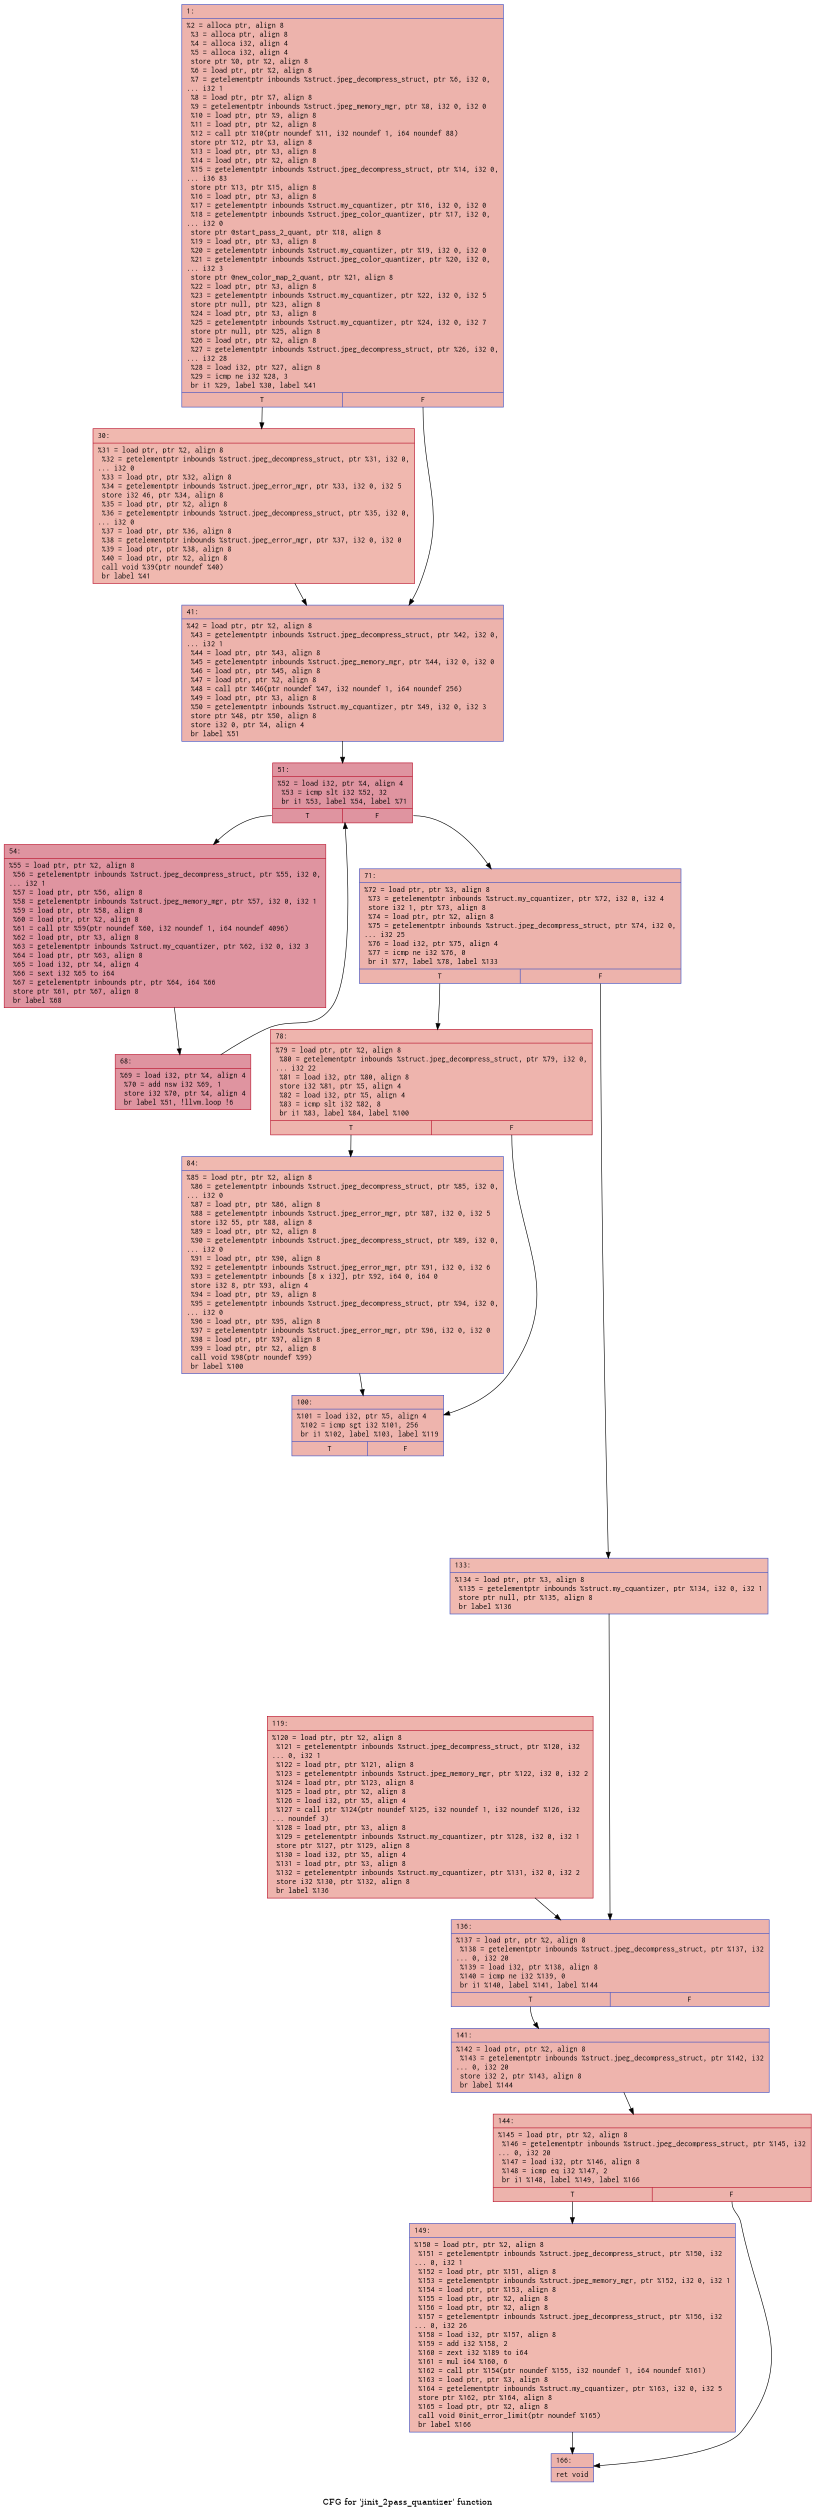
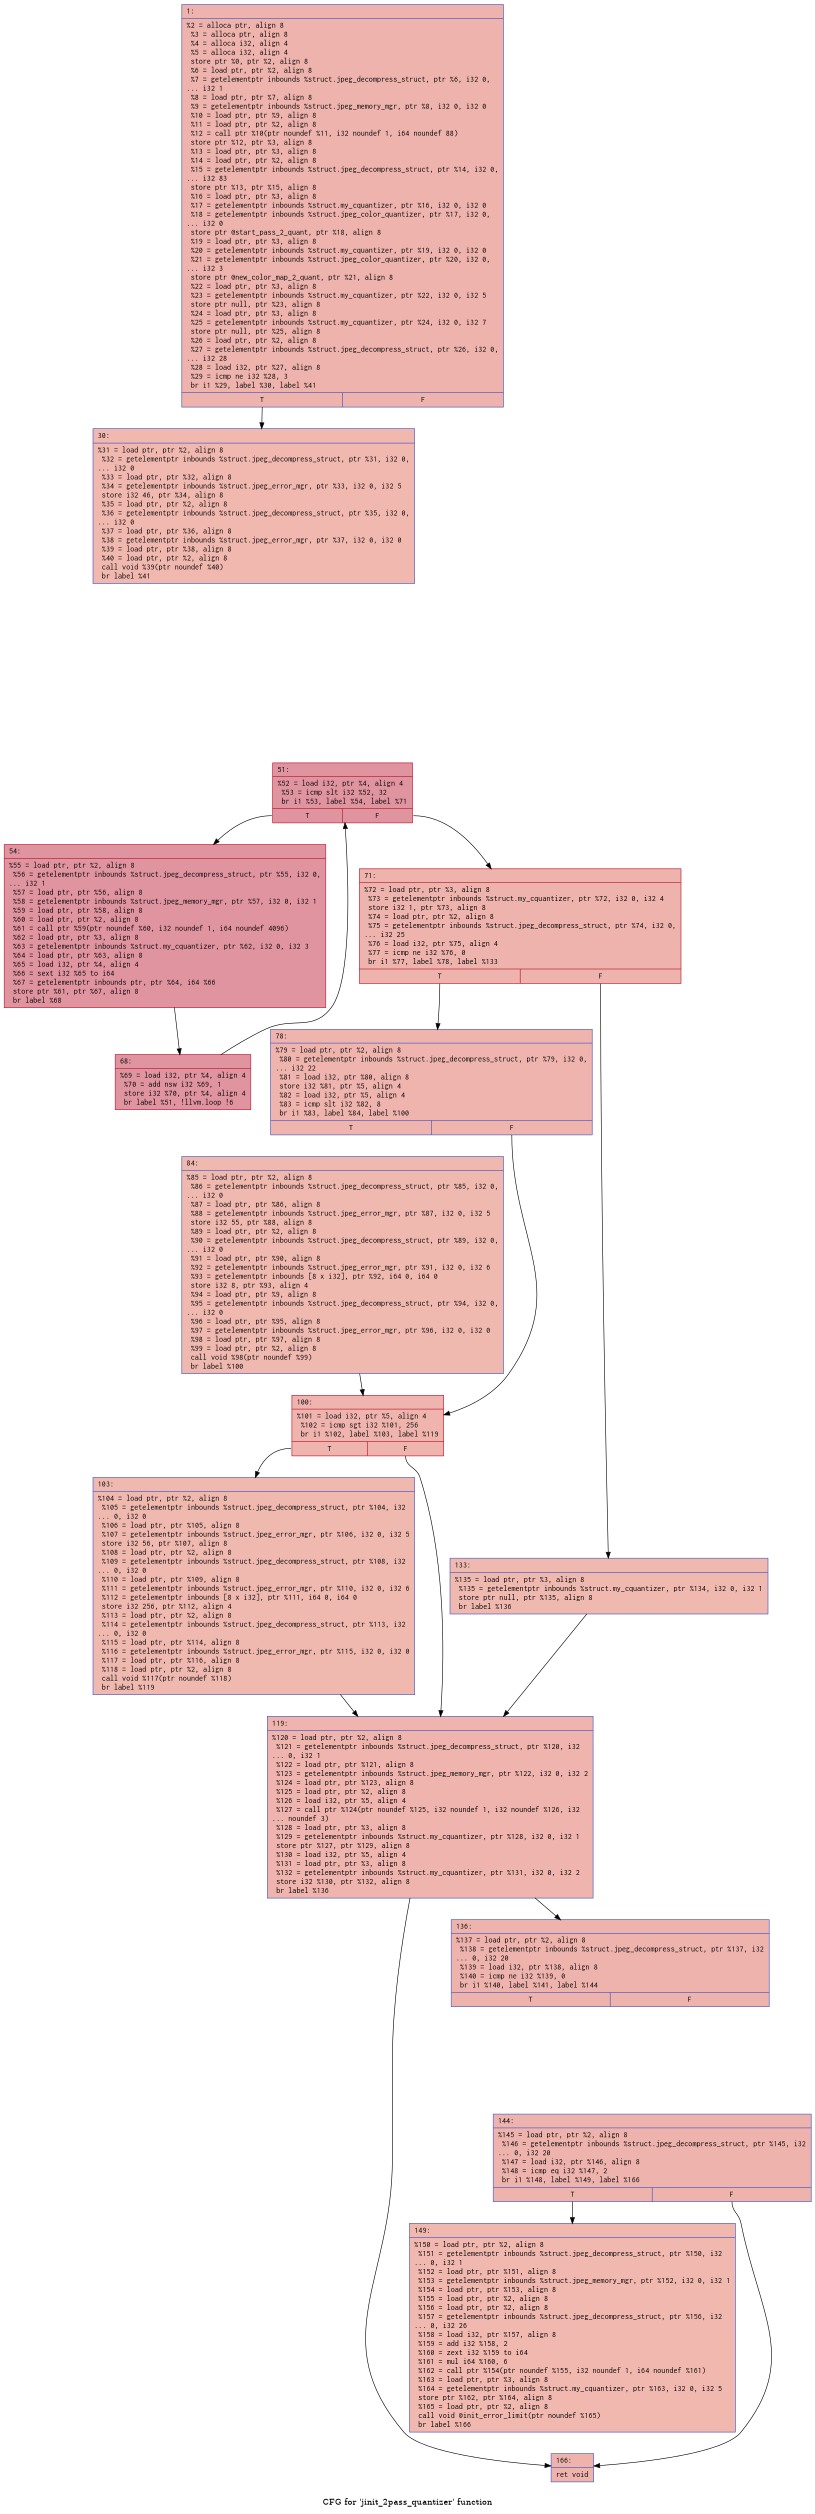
  digraph {
    label="CFG for 'jinit_2pass_quantizer' function"
    node [color="#3d50c3ff" fillcolor="#d6524470" fontname=Courier shape=record style=filled]
-   n1 [label="{1:\l|  %2 = alloca ptr, align 8\l  %3 = alloca ptr, align 8\l  %4 = alloca i32, align 4\l  %5 = alloca i32, align 4\l  store ptr %0, ptr %2, align 8\l  %6 = load ptr, ptr %2, align 8\l  %7 = getelementptr inbounds %struct.jpeg_decompress_struct, ptr %6, i32 0,\l... i32 1\l  %8 = load ptr, ptr %7, align 8\l  %9 = getelementptr inbounds %struct.jpeg_memory_mgr, ptr %8, i32 0, i32 0\l  %10 = load ptr, ptr %9, align 8\l  %11 = load ptr, ptr %2, align 8\l  %12 = call ptr %10(ptr noundef %11, i32 noundef 1, i64 noundef 88)\l  store ptr %12, ptr %3, align 8\l  %13 = load ptr, ptr %3, align 8\l  %14 = load ptr, ptr %2, align 8\l  %15 = getelementptr inbounds %struct.jpeg_decompress_struct, ptr %14, i32 0,\l... i36 83\l  store ptr %13, ptr %15, align 8\l  %16 = load ptr, ptr %3, align 8\l  %17 = getelementptr inbounds %struct.my_cquantizer, ptr %16, i32 0, i32 0\l  %18 = getelementptr inbounds %struct.jpeg_color_quantizer, ptr %17, i32 0,\l... i32 0\l  store ptr @start_pass_2_quant, ptr %18, align 8\l  %19 = load ptr, ptr %3, align 8\l  %20 = getelementptr inbounds %struct.my_cquantizer, ptr %19, i32 0, i32 0\l  %21 = getelementptr inbounds %struct.jpeg_color_quantizer, ptr %20, i32 0,\l... i32 3\l  store ptr @new_color_map_2_quant, ptr %21, align 8\l  %22 = load ptr, ptr %3, align 8\l  %23 = getelementptr inbounds %struct.my_cquantizer, ptr %22, i32 0, i32 5\l  store ptr null, ptr %23, align 8\l  %24 = load ptr, ptr %3, align 8\l  %25 = getelementptr inbounds %struct.my_cquantizer, ptr %24, i32 0, i32 7\l  store ptr null, ptr %25, align 8\l  %26 = load ptr, ptr %2, align 8\l  %27 = getelementptr inbounds %struct.jpeg_decompress_struct, ptr %26, i32 0,\l... i32 28\l  %28 = load i32, ptr %27, align 8\l  %29 = icmp ne i32 %28, 3\l  br i1 %29, label %30, label %41\l|{<s0>T|<s1>F}}"]
-   n2 [color="#b70d28ff" fillcolor="#dc5d4a70" label="{30:\l|  %31 = load ptr, ptr %2, align 8\l  %32 = getelementptr inbounds %struct.jpeg_decompress_struct, ptr %31, i32 0,\l... i32 0\l  %33 = load ptr, ptr %32, align 8\l  %34 = getelementptr inbounds %struct.jpeg_error_mgr, ptr %33, i32 0, i32 5\l  store i32 46, ptr %34, align 8\l  %35 = load ptr, ptr %2, align 8\l  %36 = getelementptr inbounds %struct.jpeg_decompress_struct, ptr %35, i32 0,\l... i32 0\l  %37 = load ptr, ptr %36, align 8\l  %38 = getelementptr inbounds %struct.jpeg_error_mgr, ptr %37, i32 0, i32 0\l  %39 = load ptr, ptr %38, align 8\l  %40 = load ptr, ptr %2, align 8\l  call void %39(ptr noundef %40)\l  br label %41\l}"]
-   n3 [label="{41:\l|  %42 = load ptr, ptr %2, align 8\l  %43 = getelementptr inbounds %struct.jpeg_decompress_struct, ptr %42, i32 0,\l... i32 1\l  %44 = load ptr, ptr %43, align 8\l  %45 = getelementptr inbounds %struct.jpeg_memory_mgr, ptr %44, i32 0, i32 0\l  %46 = load ptr, ptr %45, align 8\l  %47 = load ptr, ptr %2, align 8\l  %48 = call ptr %46(ptr noundef %47, i32 noundef 1, i64 noundef 256)\l  %49 = load ptr, ptr %3, align 8\l  %50 = getelementptr inbounds %struct.my_cquantizer, ptr %49, i32 0, i32 3\l  store ptr %48, ptr %50, align 8\l  store i32 0, ptr %4, align 4\l  br label %51\l}"]
+   n1 [label="{1:\l|  %2 = alloca ptr, align 8\l  %3 = alloca ptr, align 8\l  %4 = alloca i32, align 4\l  %5 = alloca i32, align 4\l  store ptr %0, ptr %2, align 8\l  %6 = load ptr, ptr %2, align 8\l  %7 = getelementptr inbounds %struct.jpeg_decompress_struct, ptr %6, i32 0,\l... i32 1\l  %8 = load ptr, ptr %7, align 8\l  %9 = getelementptr inbounds %struct.jpeg_memory_mgr, ptr %8, i32 0, i32 0\l  %10 = load ptr, ptr %9, align 8\l  %11 = load ptr, ptr %2, align 8\l  %12 = call ptr %10(ptr noundef %11, i32 noundef 1, i64 noundef 88)\l  store ptr %12, ptr %3, align 8\l  %13 = load ptr, ptr %3, align 8\l  %14 = load ptr, ptr %2, align 8\l  %15 = getelementptr inbounds %struct.jpeg_decompress_struct, ptr %14, i32 0,\l... i32 83\l  store ptr %13, ptr %15, align 8\l  %16 = load ptr, ptr %3, align 8\l  %17 = getelementptr inbounds %struct.my_cquantizer, ptr %16, i32 0, i32 0\l  %18 = getelementptr inbounds %struct.jpeg_color_quantizer, ptr %17, i32 0,\l... i32 0\l  store ptr @start_pass_2_quant, ptr %18, align 8\l  %19 = load ptr, ptr %3, align 8\l  %20 = getelementptr inbounds %struct.my_cquantizer, ptr %19, i32 0, i32 0\l  %21 = getelementptr inbounds %struct.jpeg_color_quantizer, ptr %20, i32 0,\l... i32 3\l  store ptr @new_color_map_2_quant, ptr %21, align 8\l  %22 = load ptr, ptr %3, align 8\l  %23 = getelementptr inbounds %struct.my_cquantizer, ptr %22, i32 0, i32 5\l  store ptr null, ptr %23, align 8\l  %24 = load ptr, ptr %3, align 8\l  %25 = getelementptr inbounds %struct.my_cquantizer, ptr %24, i32 0, i32 7\l  store ptr null, ptr %25, align 8\l  %26 = load ptr, ptr %2, align 8\l  %27 = getelementptr inbounds %struct.jpeg_decompress_struct, ptr %26, i32 0,\l... i32 28\l  %28 = load i32, ptr %27, align 8\l  %29 = icmp ne i32 %28, 3\l  br i1 %29, label %30, label %41\l|{<s0>T|<s1>F}}"]
+   n2 [fillcolor="#dc5d4a70" label="{30:\l|  %31 = load ptr, ptr %2, align 8\l  %32 = getelementptr inbounds %struct.jpeg_decompress_struct, ptr %31, i32 0,\l... i32 0\l  %33 = load ptr, ptr %32, align 8\l  %34 = getelementptr inbounds %struct.jpeg_error_mgr, ptr %33, i32 0, i32 5\l  store i32 46, ptr %34, align 8\l  %35 = load ptr, ptr %2, align 8\l  %36 = getelementptr inbounds %struct.jpeg_decompress_struct, ptr %35, i32 0,\l... i32 0\l  %37 = load ptr, ptr %36, align 8\l  %38 = getelementptr inbounds %struct.jpeg_error_mgr, ptr %37, i32 0, i32 0\l  %39 = load ptr, ptr %38, align 8\l  %40 = load ptr, ptr %2, align 8\l  call void %39(ptr noundef %40)\l  br label %41\l}"]
    n4 [color="#b70d28ff" fillcolor="#b70d2870" label="{51:\l|  %52 = load i32, ptr %4, align 4\l  %53 = icmp slt i32 %52, 32\l  br i1 %53, label %54, label %71\l|{<s0>T|<s1>F}}"]
    n5 [color="#b70d28ff" fillcolor="#b70d2870" label="{54:\l|  %55 = load ptr, ptr %2, align 8\l  %56 = getelementptr inbounds %struct.jpeg_decompress_struct, ptr %55, i32 0,\l... i32 1\l  %57 = load ptr, ptr %56, align 8\l  %58 = getelementptr inbounds %struct.jpeg_memory_mgr, ptr %57, i32 0, i32 1\l  %59 = load ptr, ptr %58, align 8\l  %60 = load ptr, ptr %2, align 8\l  %61 = call ptr %59(ptr noundef %60, i32 noundef 1, i64 noundef 4096)\l  %62 = load ptr, ptr %3, align 8\l  %63 = getelementptr inbounds %struct.my_cquantizer, ptr %62, i32 0, i32 3\l  %64 = load ptr, ptr %63, align 8\l  %65 = load i32, ptr %4, align 4\l  %66 = sext i32 %65 to i64\l  %67 = getelementptr inbounds ptr, ptr %64, i64 %66\l  store ptr %61, ptr %67, align 8\l  br label %68\l}"]
-   n6 [label="{71:\l|  %72 = load ptr, ptr %3, align 8\l  %73 = getelementptr inbounds %struct.my_cquantizer, ptr %72, i32 0, i32 4\l  store i32 1, ptr %73, align 8\l  %74 = load ptr, ptr %2, align 8\l  %75 = getelementptr inbounds %struct.jpeg_decompress_struct, ptr %74, i32 0,\l... i32 25\l  %76 = load i32, ptr %75, align 4\l  %77 = icmp ne i32 %76, 0\l  br i1 %77, label %78, label %133\l|{<s0>T|<s1>F}}"]
+   n6 [color="#b70d28ff" label="{71:\l|  %72 = load ptr, ptr %3, align 8\l  %73 = getelementptr inbounds %struct.my_cquantizer, ptr %72, i32 0, i32 4\l  store i32 1, ptr %73, align 8\l  %74 = load ptr, ptr %2, align 8\l  %75 = getelementptr inbounds %struct.jpeg_decompress_struct, ptr %74, i32 0,\l... i32 25\l  %76 = load i32, ptr %75, align 4\l  %77 = icmp ne i32 %76, 0\l  br i1 %77, label %78, label %133\l|{<s0>T|<s1>F}}"]
    n7 [color="#b70d28ff" fillcolor="#b70d2870" label="{68:\l|  %69 = load i32, ptr %4, align 4\l  %70 = add nsw i32 %69, 1\l  store i32 %70, ptr %4, align 4\l  br label %51, !llvm.loop !6\l}"]
-   n8 [color="#b70d28ff" fillcolor="#d8564670" label="{78:\l|  %79 = load ptr, ptr %2, align 8\l  %80 = getelementptr inbounds %struct.jpeg_decompress_struct, ptr %79, i32 0,\l... i32 22\l  %81 = load i32, ptr %80, align 8\l  store i32 %81, ptr %5, align 4\l  %82 = load i32, ptr %5, align 4\l  %83 = icmp slt i32 %82, 8\l  br i1 %83, label %84, label %100\l|{<s0>T|<s1>F}}"]
-   n9 [fillcolor="#de614d70" label="{133:\l|  %134 = load ptr, ptr %3, align 8\l  %135 = getelementptr inbounds %struct.my_cquantizer, ptr %134, i32 0, i32 1\l  store ptr null, ptr %135, align 8\l  br label %136\l}"]
+   n8 [fillcolor="#d8564670" label="{78:\l|  %79 = load ptr, ptr %2, align 8\l  %80 = getelementptr inbounds %struct.jpeg_decompress_struct, ptr %79, i32 0,\l... i32 22\l  %81 = load i32, ptr %80, align 8\l  store i32 %81, ptr %5, align 4\l  %82 = load i32, ptr %5, align 4\l  %83 = icmp slt i32 %82, 8\l  br i1 %83, label %84, label %100\l|{<s0>T|<s1>F}}"]
+   n9 [fillcolor="#de614d70" label="{133:\l|  %135 = load ptr, ptr %3, align 8\l  %135 = getelementptr inbounds %struct.my_cquantizer, ptr %134, i32 0, i32 1\l  store ptr null, ptr %135, align 8\l  br label %136\l}"]
    n10 [fillcolor="#de614d70" label="{84:\l|  %85 = load ptr, ptr %2, align 8\l  %86 = getelementptr inbounds %struct.jpeg_decompress_struct, ptr %85, i32 0,\l... i32 0\l  %87 = load ptr, ptr %86, align 8\l  %88 = getelementptr inbounds %struct.jpeg_error_mgr, ptr %87, i32 0, i32 5\l  store i32 55, ptr %88, align 8\l  %89 = load ptr, ptr %2, align 8\l  %90 = getelementptr inbounds %struct.jpeg_decompress_struct, ptr %89, i32 0,\l... i32 0\l  %91 = load ptr, ptr %90, align 8\l  %92 = getelementptr inbounds %struct.jpeg_error_mgr, ptr %91, i32 0, i32 6\l  %93 = getelementptr inbounds [8 x i32], ptr %92, i64 0, i64 0\l  store i32 8, ptr %93, align 4\l  %94 = load ptr, ptr %9, align 8\l  %95 = getelementptr inbounds %struct.jpeg_decompress_struct, ptr %94, i32 0,\l... i32 0\l  %96 = load ptr, ptr %95, align 8\l  %97 = getelementptr inbounds %struct.jpeg_error_mgr, ptr %96, i32 0, i32 0\l  %98 = load ptr, ptr %97, align 8\l  %99 = load ptr, ptr %2, align 8\l  call void %98(ptr noundef %99)\l  br label %100\l}"]
-   n11 [fillcolor="#d8564670" label="{100:\l|  %101 = load i32, ptr %5, align 4\l  %102 = icmp sgt i32 %101, 256\l  br i1 %102, label %103, label %119\l|{<s0>T|<s1>F}}"]
+   n11 [color="#b70d28ff" fillcolor="#d8564670" label="{100:\l|  %101 = load i32, ptr %5, align 4\l  %102 = icmp sgt i32 %101, 256\l  br i1 %102, label %103, label %119\l|{<s0>T|<s1>F}}"]
    n12 [label="{136:\l|  %137 = load ptr, ptr %2, align 8\l  %138 = getelementptr inbounds %struct.jpeg_decompress_struct, ptr %137, i32\l... 0, i32 20\l  %139 = load i32, ptr %138, align 8\l  %140 = icmp ne i32 %139, 0\l  br i1 %140, label %141, label %144\l|{<s0>T|<s1>F}}"]
-   n14 [color="#b70d28ff" fillcolor="#d8564670" label="{119:\l|  %120 = load ptr, ptr %2, align 8\l  %121 = getelementptr inbounds %struct.jpeg_decompress_struct, ptr %120, i32\l... 0, i32 1\l  %122 = load ptr, ptr %121, align 8\l  %123 = getelementptr inbounds %struct.jpeg_memory_mgr, ptr %122, i32 0, i32 2\l  %124 = load ptr, ptr %123, align 8\l  %125 = load ptr, ptr %2, align 8\l  %126 = load i32, ptr %5, align 4\l  %127 = call ptr %124(ptr noundef %125, i32 noundef 1, i32 noundef %126, i32\l... noundef 3)\l  %128 = load ptr, ptr %3, align 8\l  %129 = getelementptr inbounds %struct.my_cquantizer, ptr %128, i32 0, i32 1\l  store ptr %127, ptr %129, align 8\l  %130 = load i32, ptr %5, align 4\l  %131 = load ptr, ptr %3, align 8\l  %132 = getelementptr inbounds %struct.my_cquantizer, ptr %131, i32 0, i32 2\l  store i32 %130, ptr %132, align 8\l  br label %136\l}"]
-   n15 [fillcolor="#d8564670" label="{141:\l|  %142 = load ptr, ptr %2, align 8\l  %143 = getelementptr inbounds %struct.jpeg_decompress_struct, ptr %142, i32\l... 0, i32 20\l  store i32 2, ptr %143, align 8\l  br label %144\l}"]
-   n16 [color="#b70d28ff" label="{144:\l|  %145 = load ptr, ptr %2, align 8\l  %146 = getelementptr inbounds %struct.jpeg_decompress_struct, ptr %145, i32\l... 0, i32 20\l  %147 = load i32, ptr %146, align 8\l  %148 = icmp eq i32 %147, 2\l  br i1 %148, label %149, label %166\l|{<s0>T|<s1>F}}"]
-   n17 [fillcolor="#dc5d4a70" label="{149:\l|  %150 = load ptr, ptr %2, align 8\l  %151 = getelementptr inbounds %struct.jpeg_decompress_struct, ptr %150, i32\l... 0, i32 1\l  %152 = load ptr, ptr %151, align 8\l  %153 = getelementptr inbounds %struct.jpeg_memory_mgr, ptr %152, i32 0, i32 1\l  %154 = load ptr, ptr %153, align 8\l  %155 = load ptr, ptr %2, align 8\l  %156 = load ptr, ptr %2, align 8\l  %157 = getelementptr inbounds %struct.jpeg_decompress_struct, ptr %156, i32\l... 0, i32 26\l  %158 = load i32, ptr %157, align 8\l  %159 = add i32 %158, 2\l  %160 = zext i32 %189 to i64\l  %161 = mul i64 %160, 6\l  %162 = call ptr %154(ptr noundef %155, i32 noundef 1, i64 noundef %161)\l  %163 = load ptr, ptr %3, align 8\l  %164 = getelementptr inbounds %struct.my_cquantizer, ptr %163, i32 0, i32 5\l  store ptr %162, ptr %164, align 8\l  %165 = load ptr, ptr %2, align 8\l  call void @init_error_limit(ptr noundef %165)\l  br label %166\l}"]
+   n13 [fillcolor="#de614d70" label="{103:\l|  %104 = load ptr, ptr %2, align 8\l  %105 = getelementptr inbounds %struct.jpeg_decompress_struct, ptr %104, i32\l... 0, i32 0\l  %106 = load ptr, ptr %105, align 8\l  %107 = getelementptr inbounds %struct.jpeg_error_mgr, ptr %106, i32 0, i32 5\l  store i32 56, ptr %107, align 8\l  %108 = load ptr, ptr %2, align 8\l  %109 = getelementptr inbounds %struct.jpeg_decompress_struct, ptr %108, i32\l... 0, i32 0\l  %110 = load ptr, ptr %109, align 8\l  %111 = getelementptr inbounds %struct.jpeg_error_mgr, ptr %110, i32 0, i32 6\l  %112 = getelementptr inbounds [8 x i32], ptr %111, i64 0, i64 0\l  store i32 256, ptr %112, align 4\l  %113 = load ptr, ptr %2, align 8\l  %114 = getelementptr inbounds %struct.jpeg_decompress_struct, ptr %113, i32\l... 0, i32 0\l  %115 = load ptr, ptr %114, align 8\l  %116 = getelementptr inbounds %struct.jpeg_error_mgr, ptr %115, i32 0, i32 0\l  %117 = load ptr, ptr %116, align 8\l  %118 = load ptr, ptr %2, align 8\l  call void %117(ptr noundef %118)\l  br label %119\l}"]
+   n14 [fillcolor="#d8564670" label="{119:\l|  %120 = load ptr, ptr %2, align 8\l  %121 = getelementptr inbounds %struct.jpeg_decompress_struct, ptr %120, i32\l... 0, i32 1\l  %122 = load ptr, ptr %121, align 8\l  %123 = getelementptr inbounds %struct.jpeg_memory_mgr, ptr %122, i32 0, i32 2\l  %124 = load ptr, ptr %123, align 8\l  %125 = load ptr, ptr %2, align 8\l  %126 = load i32, ptr %5, align 4\l  %127 = call ptr %124(ptr noundef %125, i32 noundef 1, i32 noundef %126, i32\l... noundef 3)\l  %128 = load ptr, ptr %3, align 8\l  %129 = getelementptr inbounds %struct.my_cquantizer, ptr %128, i32 0, i32 1\l  store ptr %127, ptr %129, align 8\l  %130 = load i32, ptr %5, align 4\l  %131 = load ptr, ptr %3, align 8\l  %132 = getelementptr inbounds %struct.my_cquantizer, ptr %131, i32 0, i32 2\l  store i32 %130, ptr %132, align 8\l  br label %136\l}"]
+   n16 [label="{144:\l|  %145 = load ptr, ptr %2, align 8\l  %146 = getelementptr inbounds %struct.jpeg_decompress_struct, ptr %145, i32\l... 0, i32 20\l  %147 = load i32, ptr %146, align 8\l  %148 = icmp eq i32 %147, 2\l  br i1 %148, label %149, label %166\l|{<s0>T|<s1>F}}"]
+   n17 [fillcolor="#dc5d4a70" label="{149:\l|  %150 = load ptr, ptr %2, align 8\l  %151 = getelementptr inbounds %struct.jpeg_decompress_struct, ptr %150, i32\l... 0, i32 1\l  %152 = load ptr, ptr %151, align 8\l  %153 = getelementptr inbounds %struct.jpeg_memory_mgr, ptr %152, i32 0, i32 1\l  %154 = load ptr, ptr %153, align 8\l  %155 = load ptr, ptr %2, align 8\l  %156 = load ptr, ptr %2, align 8\l  %157 = getelementptr inbounds %struct.jpeg_decompress_struct, ptr %156, i32\l... 0, i32 26\l  %158 = load i32, ptr %157, align 8\l  %159 = add i32 %158, 2\l  %160 = zext i32 %159 to i64\l  %161 = mul i64 %160, 6\l  %162 = call ptr %154(ptr noundef %155, i32 noundef 1, i64 noundef %161)\l  %163 = load ptr, ptr %3, align 8\l  %164 = getelementptr inbounds %struct.my_cquantizer, ptr %163, i32 0, i32 5\l  store ptr %162, ptr %164, align 8\l  %165 = load ptr, ptr %2, align 8\l  call void @init_error_limit(ptr noundef %165)\l  br label %166\l}"]
    n18 [label="{166:\l|  ret void\l}"]
    n1 -> n2 [tailport=s0]
-   n1 -> n3 [tailport=s1]
-   n2 -> n3
-   n3 -> n4
    n4 -> n5 [tailport=s0]
    n4 -> n6 [tailport=s1]
    n5 -> n7
    n6 -> n8 [tailport=s0]
    n6 -> n9 [tailport=s1]
    n7 -> n4
-   n8 -> n10 [tailport=s0]
    n8 -> n11 [tailport=s1]
-   n9 -> n12
+   n9 -> n14
    n10 -> n11
-   n12 -> n15 [tailport=s0]
+   n11 -> n13 [tailport=s0]
+   n11 -> n14 [tailport=s1]
+   n13 -> n14
    n14 -> n12
-   n15 -> n16
    n16 -> n17 [tailport=s0]
    n16 -> n18 [tailport=s1]
-   n17 -> n18
+   n14 -> n18
  }
